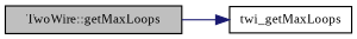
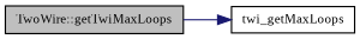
  digraph {
    rankdir=LR
    fontname="Liberation Serif"
    node [color=black fontname="Liberation Serif" fontsize=10 shape=record style=filled]
-   n1 [fillcolor=grey75 fontcolor=black height=0.2 label="TwoWire::getMaxLoops" width=0.4]
+   n1 [fillcolor=grey75 fontcolor=black height=0.2 label="TwoWire::getTwiMaxLoops" width=0.4]
    n2 [fillcolor=white height=0.2 label=twi_getMaxLoops width=0.4]
    n1 -> n2 [color=midnightblue fontname="Liberation Serif" fontsize=10 labelfontname=Helvetica labelfontsize=10 style=solid]
  }
